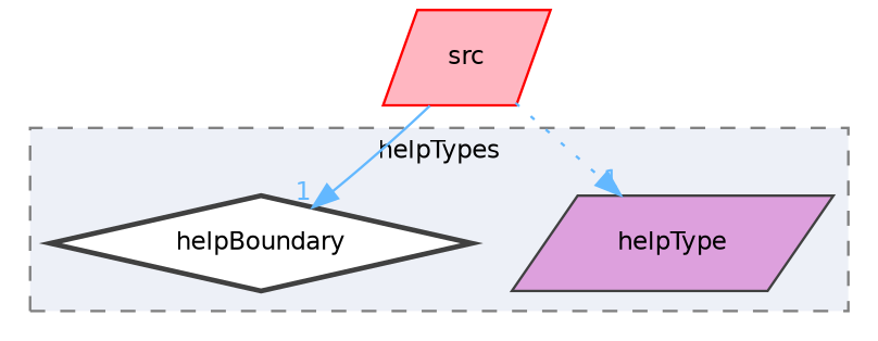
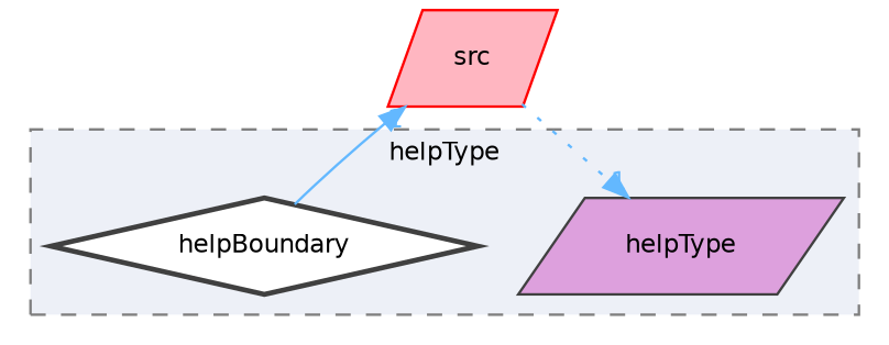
  digraph {
    compound=true
    node [color=grey25 fontname=Helvetica fontsize=10 shape=parallelogram style=filled]
    edge [color=steelblue1 fontcolor=steelblue1 fontname=Helvetica fontsize=10 headlabel=1 labeldistance=1.5 labelfontname=Helvetica labelfontsize=10]
    n1 [fillcolor=plum height=0.2 label=helpType width=0.4]
    n2 [fillcolor=white height=0.2 label=helpBoundary shape=diamond style="filled,bold" width=0.4]
    n3 [color=red fillcolor=lightpink height=0.2 label=src width=0.4]
    subgraph cluster_1 {
      bgcolor="#edf0f7"
      fontname=Helvetica
      fontsize=10
-     label=helpTypes
+     label=helpType
      pencolor=grey50
      style="filled,dashed"
      n1
      n2
    }
-   n3 -> n2 [style=solid]
+   n2 -> n3 [style=solid]
    n3 -> n1 [style=dotted]
  }
